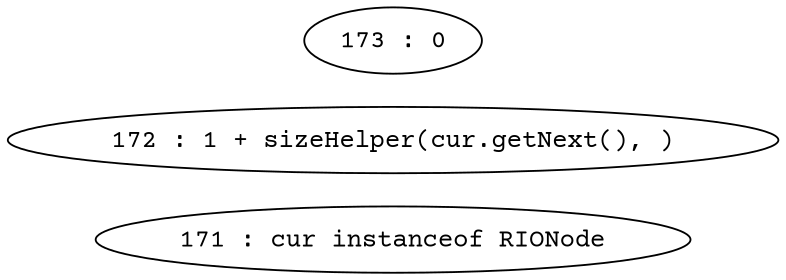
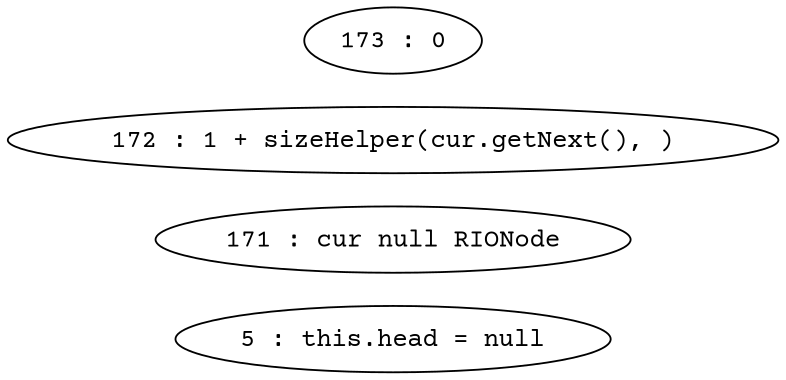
  digraph {
    rankdir=LR
    fontname="Courier Prime"
    node [fontname="Courier Prime"]
-   "171 : cur instanceof RIONode"
+   "5 : this.head = null"
+   "171 : cur instanceof RIONode" [label="171 : cur null RIONode"]
    "172 : 1 + sizeHelper(cur.getNext(), )"
    "173 : 0"
  }
